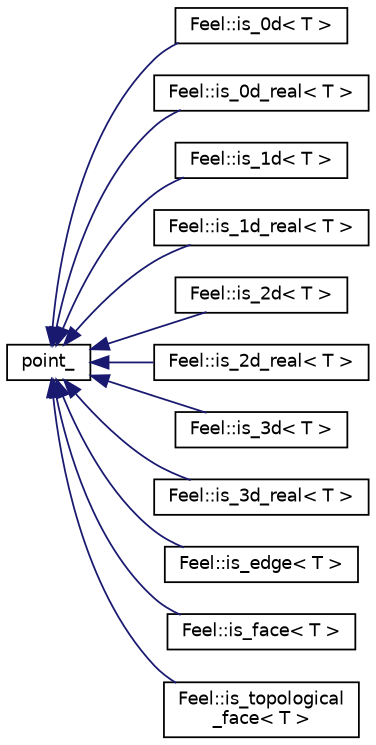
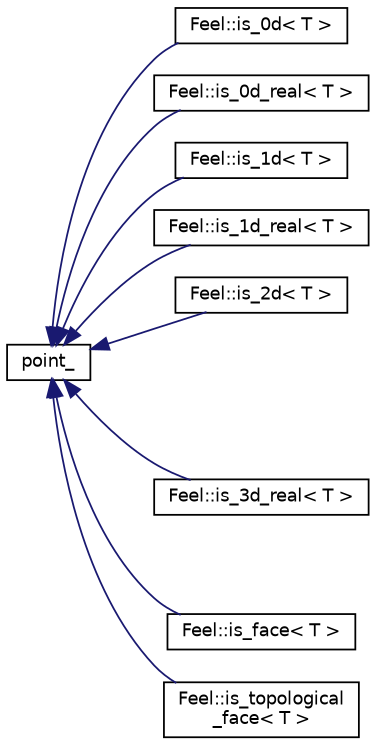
  digraph {
    rankdir=LR
    node [color=black fillcolor=white fontname=Helvetica fontsize=10 shape=record style=filled]
    edge [color=midnightblue dir=back fontname=Helvetica fontsize=10 labelfontname=Helvetica labelfontsize=10 style=solid]
    n1 [height=0.2 label=point_ width=0.4]
    n2 [height=0.2 label="Feel::is_0d\< T \>" width=0.4]
    n3 [height=0.2 label="Feel::is_0d_real\< T \>" width=0.4]
    n4 [height=0.2 label="Feel::is_1d\< T \>" width=0.4]
    n5 [height=0.2 label="Feel::is_1d_real\< T \>" width=0.4]
    n6 [height=0.2 label="Feel::is_2d\< T \>" width=0.4]
-   n7 [height=0.2 label="Feel::is_2d_real\< T \>" width=0.4]
-   n8 [height=0.2 label="Feel::is_3d\< T \>" width=0.4]
    n9 [height=0.2 label="Feel::is_3d_real\< T \>" width=0.4]
-   n10 [height=0.2 label="Feel::is_edge\< T \>" width=0.4]
    n11 [height=0.2 label="Feel::is_face\< T \>" width=0.4]
    n12 [height=0.2 label="Feel::is_topological\l_face\< T \>" width=0.4]
    n1 -> n2
    n1 -> n3
    n1 -> n4
    n1 -> n5
    n1 -> n6
-   n1 -> n7
-   n1 -> n8
    n1 -> n9
-   n1 -> n10
    n1 -> n11
    n1 -> n12
  }
